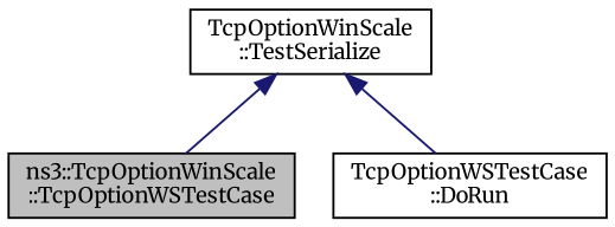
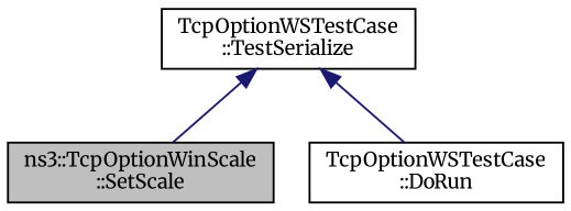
  digraph {
    fontname=Merriweather
    rankdir=TB
    node [color=black fillcolor=white fontname=Merriweather fontsize=10 shape=record style=filled]
    edge [color=midnightblue dir=back fontname=Merriweather fontsize=10 labelfontname=Helvetica labelfontsize=10 style=solid]
-   n1 [fillcolor=grey75 fontcolor=black height=0.2 label="ns3::TcpOptionWinScale\l::TcpOptionWSTestCase" width=0.4]
-   n2 [height=0.2 label="TcpOptionWinScale\l::TestSerialize" width=0.4]
+   n1 [fillcolor=grey75 fontcolor=black height=0.2 label="ns3::TcpOptionWinScale\l::SetScale" width=0.4]
+   n2 [height=0.2 label="TcpOptionWSTestCase\l::TestSerialize" width=0.4]
    n3 [height=0.2 label="TcpOptionWSTestCase\l::DoRun" width=0.4]
    n2 -> n1
    n2 -> n3
  }
